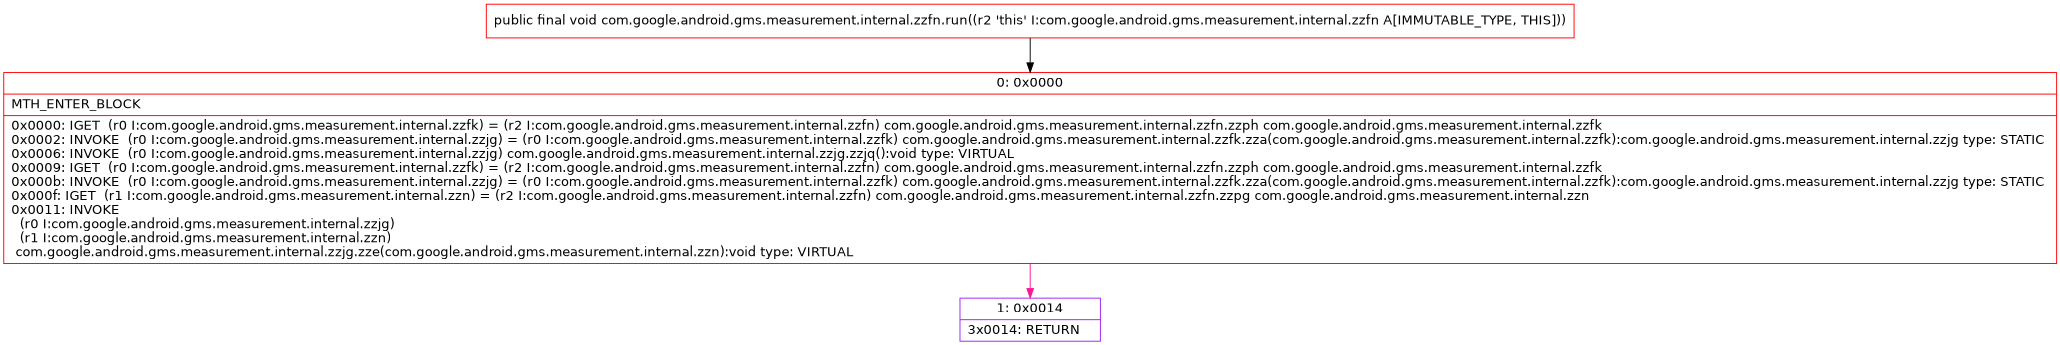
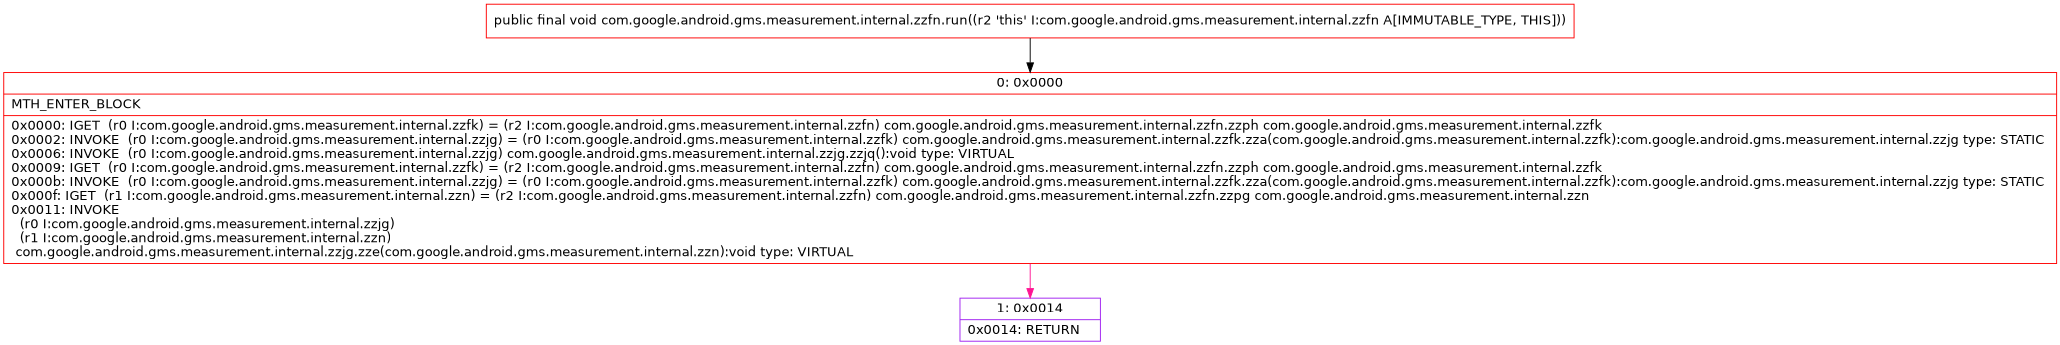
  digraph {
    fontname="DejaVu Sans"
    node [shape=record color=red fontname="DejaVu Sans"]
    edge [style=solid arrowhead=normal fontname="DejaVu Sans"]
    n1 [label="{0\:\ 0x0000|MTH_ENTER_BLOCK\l|0x0000: IGET  (r0 I:com.google.android.gms.measurement.internal.zzfk) = (r2 I:com.google.android.gms.measurement.internal.zzfn) com.google.android.gms.measurement.internal.zzfn.zzph com.google.android.gms.measurement.internal.zzfk \l0x0002: INVOKE  (r0 I:com.google.android.gms.measurement.internal.zzjg) = (r0 I:com.google.android.gms.measurement.internal.zzfk) com.google.android.gms.measurement.internal.zzfk.zza(com.google.android.gms.measurement.internal.zzfk):com.google.android.gms.measurement.internal.zzjg type: STATIC \l0x0006: INVOKE  (r0 I:com.google.android.gms.measurement.internal.zzjg) com.google.android.gms.measurement.internal.zzjg.zzjq():void type: VIRTUAL \l0x0009: IGET  (r0 I:com.google.android.gms.measurement.internal.zzfk) = (r2 I:com.google.android.gms.measurement.internal.zzfn) com.google.android.gms.measurement.internal.zzfn.zzph com.google.android.gms.measurement.internal.zzfk \l0x000b: INVOKE  (r0 I:com.google.android.gms.measurement.internal.zzjg) = (r0 I:com.google.android.gms.measurement.internal.zzfk) com.google.android.gms.measurement.internal.zzfk.zza(com.google.android.gms.measurement.internal.zzfk):com.google.android.gms.measurement.internal.zzjg type: STATIC \l0x000f: IGET  (r1 I:com.google.android.gms.measurement.internal.zzn) = (r2 I:com.google.android.gms.measurement.internal.zzfn) com.google.android.gms.measurement.internal.zzfn.zzpg com.google.android.gms.measurement.internal.zzn \l0x0011: INVOKE  \l  (r0 I:com.google.android.gms.measurement.internal.zzjg)\l  (r1 I:com.google.android.gms.measurement.internal.zzn)\l com.google.android.gms.measurement.internal.zzjg.zze(com.google.android.gms.measurement.internal.zzn):void type: VIRTUAL \l}"]
-   n2 [label="{1\:\ 0x0014|3x0014: RETURN   \l}" color=purple]
+   n2 [label="{1\:\ 0x0014|0x0014: RETURN   \l}" color=purple]
    n3 [label="{public final void com.google.android.gms.measurement.internal.zzfn.run((r2 'this' I:com.google.android.gms.measurement.internal.zzfn A[IMMUTABLE_TYPE, THIS])) }"]
    n1 -> n2 [color=deeppink]
    n3 -> n1 [color=black]
  }
